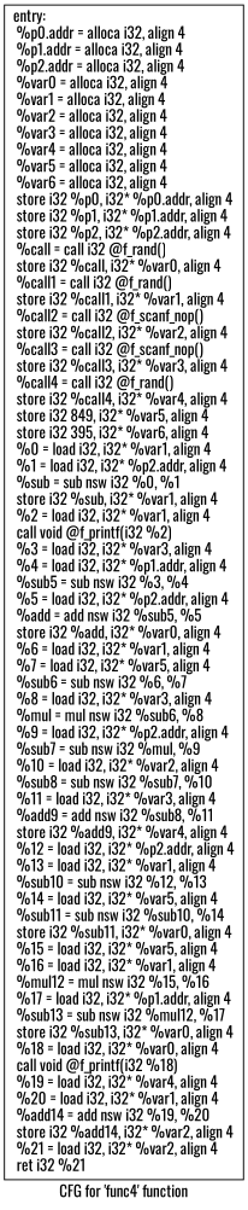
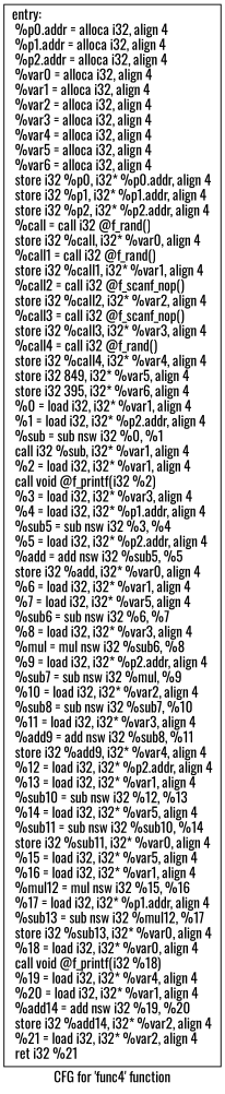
  digraph {
    label="CFG for 'func4' function"
    fontname=Oswald
-   n1 [label="{entry:\l  %p0.addr = alloca i32, align 4\l  %p1.addr = alloca i32, align 4\l  %p2.addr = alloca i32, align 4\l  %var0 = alloca i32, align 4\l  %var1 = alloca i32, align 4\l  %var2 = alloca i32, align 4\l  %var3 = alloca i32, align 4\l  %var4 = alloca i32, align 4\l  %var5 = alloca i32, align 4\l  %var6 = alloca i32, align 4\l  store i32 %p0, i32* %p0.addr, align 4\l  store i32 %p1, i32* %p1.addr, align 4\l  store i32 %p2, i32* %p2.addr, align 4\l  %call = call i32 @f_rand()\l  store i32 %call, i32* %var0, align 4\l  %call1 = call i32 @f_rand()\l  store i32 %call1, i32* %var1, align 4\l  %call2 = call i32 @f_scanf_nop()\l  store i32 %call2, i32* %var2, align 4\l  %call3 = call i32 @f_scanf_nop()\l  store i32 %call3, i32* %var3, align 4\l  %call4 = call i32 @f_rand()\l  store i32 %call4, i32* %var4, align 4\l  store i32 849, i32* %var5, align 4\l  store i32 395, i32* %var6, align 4\l  %0 = load i32, i32* %var1, align 4\l  %1 = load i32, i32* %p2.addr, align 4\l  %sub = sub nsw i32 %0, %1\l  store i32 %sub, i32* %var1, align 4\l  %2 = load i32, i32* %var1, align 4\l  call void @f_printf(i32 %2)\l  %3 = load i32, i32* %var3, align 4\l  %4 = load i32, i32* %p1.addr, align 4\l  %sub5 = sub nsw i32 %3, %4\l  %5 = load i32, i32* %p2.addr, align 4\l  %add = add nsw i32 %sub5, %5\l  store i32 %add, i32* %var0, align 4\l  %6 = load i32, i32* %var1, align 4\l  %7 = load i32, i32* %var5, align 4\l  %sub6 = sub nsw i32 %6, %7\l  %8 = load i32, i32* %var3, align 4\l  %mul = mul nsw i32 %sub6, %8\l  %9 = load i32, i32* %p2.addr, align 4\l  %sub7 = sub nsw i32 %mul, %9\l  %10 = load i32, i32* %var2, align 4\l  %sub8 = sub nsw i32 %sub7, %10\l  %11 = load i32, i32* %var3, align 4\l  %add9 = add nsw i32 %sub8, %11\l  store i32 %add9, i32* %var4, align 4\l  %12 = load i32, i32* %p2.addr, align 4\l  %13 = load i32, i32* %var1, align 4\l  %sub10 = sub nsw i32 %12, %13\l  %14 = load i32, i32* %var5, align 4\l  %sub11 = sub nsw i32 %sub10, %14\l  store i32 %sub11, i32* %var0, align 4\l  %15 = load i32, i32* %var5, align 4\l  %16 = load i32, i32* %var1, align 4\l  %mul12 = mul nsw i32 %15, %16\l  %17 = load i32, i32* %p1.addr, align 4\l  %sub13 = sub nsw i32 %mul12, %17\l  store i32 %sub13, i32* %var0, align 4\l  %18 = load i32, i32* %var0, align 4\l  call void @f_printf(i32 %18)\l  %19 = load i32, i32* %var4, align 4\l  %20 = load i32, i32* %var1, align 4\l  %add14 = add nsw i32 %19, %20\l  store i32 %add14, i32* %var2, align 4\l  %21 = load i32, i32* %var2, align 4\l  ret i32 %21\l}" shape=record fontname=Oswald]
+   n1 [label="{entry:\l  %p0.addr = alloca i32, align 4\l  %p1.addr = alloca i32, align 4\l  %p2.addr = alloca i32, align 4\l  %var0 = alloca i32, align 4\l  %var1 = alloca i32, align 4\l  %var2 = alloca i32, align 4\l  %var3 = alloca i32, align 4\l  %var4 = alloca i32, align 4\l  %var5 = alloca i32, align 4\l  %var6 = alloca i32, align 4\l  store i32 %p0, i32* %p0.addr, align 4\l  store i32 %p1, i32* %p1.addr, align 4\l  store i32 %p2, i32* %p2.addr, align 4\l  %call = call i32 @f_rand()\l  store i32 %call, i32* %var0, align 4\l  %call1 = call i32 @f_rand()\l  store i32 %call1, i32* %var1, align 4\l  %call2 = call i32 @f_scanf_nop()\l  store i32 %call2, i32* %var2, align 4\l  %call3 = call i32 @f_scanf_nop()\l  store i32 %call3, i32* %var3, align 4\l  %call4 = call i32 @f_rand()\l  store i32 %call4, i32* %var4, align 4\l  store i32 849, i32* %var5, align 4\l  store i32 395, i32* %var6, align 4\l  %0 = load i32, i32* %var1, align 4\l  %1 = load i32, i32* %p2.addr, align 4\l  %sub = sub nsw i32 %0, %1\l  call i32 %sub, i32* %var1, align 4\l  %2 = load i32, i32* %var1, align 4\l  call void @f_printf(i32 %2)\l  %3 = load i32, i32* %var3, align 4\l  %4 = load i32, i32* %p1.addr, align 4\l  %sub5 = sub nsw i32 %3, %4\l  %5 = load i32, i32* %p2.addr, align 4\l  %add = add nsw i32 %sub5, %5\l  store i32 %add, i32* %var0, align 4\l  %6 = load i32, i32* %var1, align 4\l  %7 = load i32, i32* %var5, align 4\l  %sub6 = sub nsw i32 %6, %7\l  %8 = load i32, i32* %var3, align 4\l  %mul = mul nsw i32 %sub6, %8\l  %9 = load i32, i32* %p2.addr, align 4\l  %sub7 = sub nsw i32 %mul, %9\l  %10 = load i32, i32* %var2, align 4\l  %sub8 = sub nsw i32 %sub7, %10\l  %11 = load i32, i32* %var3, align 4\l  %add9 = add nsw i32 %sub8, %11\l  store i32 %add9, i32* %var4, align 4\l  %12 = load i32, i32* %p2.addr, align 4\l  %13 = load i32, i32* %var1, align 4\l  %sub10 = sub nsw i32 %12, %13\l  %14 = load i32, i32* %var5, align 4\l  %sub11 = sub nsw i32 %sub10, %14\l  store i32 %sub11, i32* %var0, align 4\l  %15 = load i32, i32* %var5, align 4\l  %16 = load i32, i32* %var1, align 4\l  %mul12 = mul nsw i32 %15, %16\l  %17 = load i32, i32* %p1.addr, align 4\l  %sub13 = sub nsw i32 %mul12, %17\l  store i32 %sub13, i32* %var0, align 4\l  %18 = load i32, i32* %var0, align 4\l  call void @f_printf(i32 %18)\l  %19 = load i32, i32* %var4, align 4\l  %20 = load i32, i32* %var1, align 4\l  %add14 = add nsw i32 %19, %20\l  store i32 %add14, i32* %var2, align 4\l  %21 = load i32, i32* %var2, align 4\l  ret i32 %21\l}" shape=record fontname=Oswald]
  }
